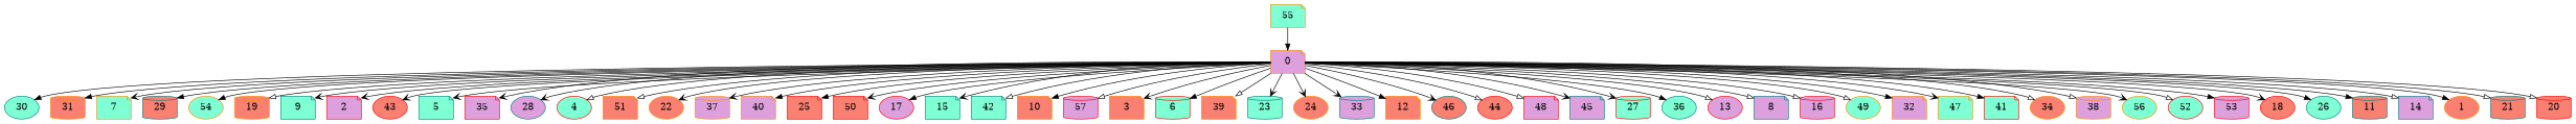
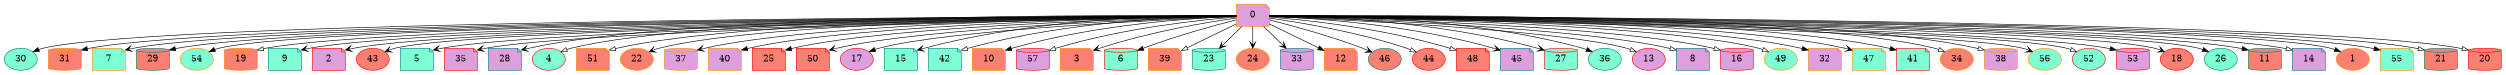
  digraph {
    node [color=darkorange fillcolor=salmon shape=note style=filled]
    edge [arrowhead=vee]
    0 [fillcolor=plum]
    n2 [color=teal fillcolor=aquamarine label="30\n" shape=ellipse]
    n3 [label="31\n" shape=cylinder]
    n4 [fillcolor=aquamarine label="7\n"]
    n5 [color=teal label="29\n" shape=cylinder]
    n6 [fillcolor=aquamarine label="54\n" shape=ellipse]
    n7 [label="19\n" shape=cylinder]
    n8 [color=teal fillcolor=aquamarine label="9\n"]
    n9 [color=red fillcolor=plum label="2\n"]
    n10 [color=red label="43\n" shape=ellipse]
    n11 [color=teal fillcolor=aquamarine label="5\n"]
    n12 [color=red fillcolor=plum label="35\n"]
-   n13 [color=teal fillcolor=plum label="28\n" shape=ellipse]
+   n13 [color=teal fillcolor=plum label="28\n"]
    n14 [color=red fillcolor=aquamarine label="4\n" shape=ellipse]
    n15 [label="51\n"]
    n16 [label="22\n" shape=ellipse]
    n17 [fillcolor=plum label="37\n" shape=cylinder]
    n18 [fillcolor=plum label="40\n"]
    n19 [color=red label="25\n"]
    n20 [color=red label="50\n"]
    n21 [color=red fillcolor=plum label="17\n" shape=ellipse]
    n22 [color=teal fillcolor=aquamarine label="15\n"]
    n23 [color=teal fillcolor=aquamarine label="42\n"]
    n24 [label="10\n"]
    n25 [color=red fillcolor=plum label="57\n" shape=cylinder]
    n26 [label="3\n"]
    n27 [color=red fillcolor=aquamarine label="6\n" shape=cylinder]
    n28 [label="39\n"]
    n29 [color=teal fillcolor=aquamarine label="23\n" shape=cylinder]
    n30 [label="24\n" shape=ellipse]
    n31 [color=teal fillcolor=plum label="33\n" shape=cylinder]
    n32 [label="12\n"]
    n33 [color=teal label="46\n" shape=ellipse]
    n34 [color=red label="44\n" shape=ellipse]
-   n35 [color=red fillcolor=plum label="48\n"]
+   n35 [color=red label="48\n"]
    n36 [color=teal fillcolor=plum label="45\n"]
    n37 [color=red fillcolor=aquamarine label="27\n" shape=cylinder]
    n38 [color=teal fillcolor=aquamarine label="36\n" shape=ellipse]
    n39 [color=red fillcolor=plum label="13\n" shape=ellipse]
    n40 [color=teal fillcolor=plum label="8\n"]
    n41 [color=red fillcolor=plum label="16\n" shape=cylinder]
    n42 [fillcolor=aquamarine label="49\n" shape=ellipse]
    n43 [fillcolor=plum label="32\n"]
    n44 [fillcolor=aquamarine label="47\n"]
    n45 [color=red fillcolor=aquamarine label="41\n"]
    n46 [label="34\n" shape=ellipse]
    n47 [fillcolor=plum label="38\n" shape=cylinder]
    n48 [fillcolor=aquamarine label="56\n" shape=ellipse]
    n49 [color=red fillcolor=aquamarine label="52\n" shape=ellipse]
    n50 [color=red fillcolor=plum label="53\n" shape=cylinder]
    n51 [color=red label="18\n" shape=ellipse]
    n52 [color=teal fillcolor=aquamarine label="26\n" shape=ellipse]
    n53 [color=teal label="11\n" shape=cylinder]
    n54 [color=teal fillcolor=plum label="14\n"]
    n55 [label="1\n" shape=ellipse]
    n56 [fillcolor=aquamarine label="55\n"]
    n57 [color=teal label="21\n" shape=cylinder]
    n58 [color=red label="20\n" shape=cylinder]
    0 -> n2 [arrowhead=normal]
    0 -> n3 [arrowhead=normal]
    0 -> n4
    0 -> n5 [arrowhead=normal]
    0 -> n6 [arrowhead=normal]
    0 -> n7 [arrowhead=onormal]
    0 -> n8
    0 -> n9
    0 -> n10
    0 -> n11
    0 -> n12
    0 -> n13
    0 -> n14 [arrowhead=onormal]
    0 -> n15 [arrowhead=onormal]
    0 -> n16
    0 -> n17
    0 -> n18 [arrowhead=normal]
    0 -> n19 [arrowhead=normal]
    0 -> n20
    0 -> n21 [arrowhead=normal]
    0 -> n22
    0 -> n23 [arrowhead=onormal]
    0 -> n24 [arrowhead=normal]
    0 -> n25 [arrowhead=onormal]
    0 -> n26
    0 -> n27 [arrowhead=normal]
    0 -> n28 [arrowhead=onormal]
    0 -> n29
    0 -> n30
    0 -> n31
    0 -> n32 [arrowhead=normal]
    0 -> n33
    0 -> n34 [arrowhead=onormal]
    0 -> n35 [arrowhead=onormal]
    0 -> n36
    0 -> n37
    0 -> n38 [arrowhead=normal]
    0 -> n39 [arrowhead=onormal]
    0 -> n40 [arrowhead=onormal]
    0 -> n41 [arrowhead=onormal]
    0 -> n42 [arrowhead=onormal]
    0 -> n43 [arrowhead=normal]
    0 -> n44
    0 -> n45 [arrowhead=normal]
    0 -> n46 [arrowhead=onormal]
    0 -> n47 [arrowhead=onormal]
    0 -> n48
    0 -> n49 [arrowhead=onormal]
    0 -> n50 [arrowhead=normal]
    0 -> n51
    0 -> n52 [arrowhead=normal]
    0 -> n53 [arrowhead=normal]
    0 -> n54 [arrowhead=onormal]
    0 -> n55 [arrowhead=normal]
-   n56 -> 0 [arrowhead=normal]
+   0 -> n56 [arrowhead=normal]
    0 -> n57 [arrowhead=onormal]
    0 -> n58 [arrowhead=onormal]
  }
